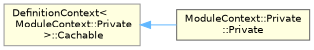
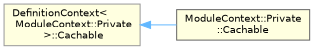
  digraph {
    rankdir=LR
    node [fillcolor=lightyellow fontname=Helvetica fontsize=10 shape=box style=filled]
    n1 [color=grey60 height=0.2 label="DefinitionContext\<\l ModuleContext::Private\l \>::Cachable" width=0.4]
-   n2 [color=grey40 height=0.2 label="ModuleContext::Private\l::Private" width=0.4]
+   n2 [color=grey40 height=0.2 label="ModuleContext::Private\l::Cachable" width=0.4]
    n1 -> n2 [color=steelblue1 dir=back fontname=Helvetica fontsize=10 labelfontname=Helvetica labelfontsize=10 style=solid]
  }
